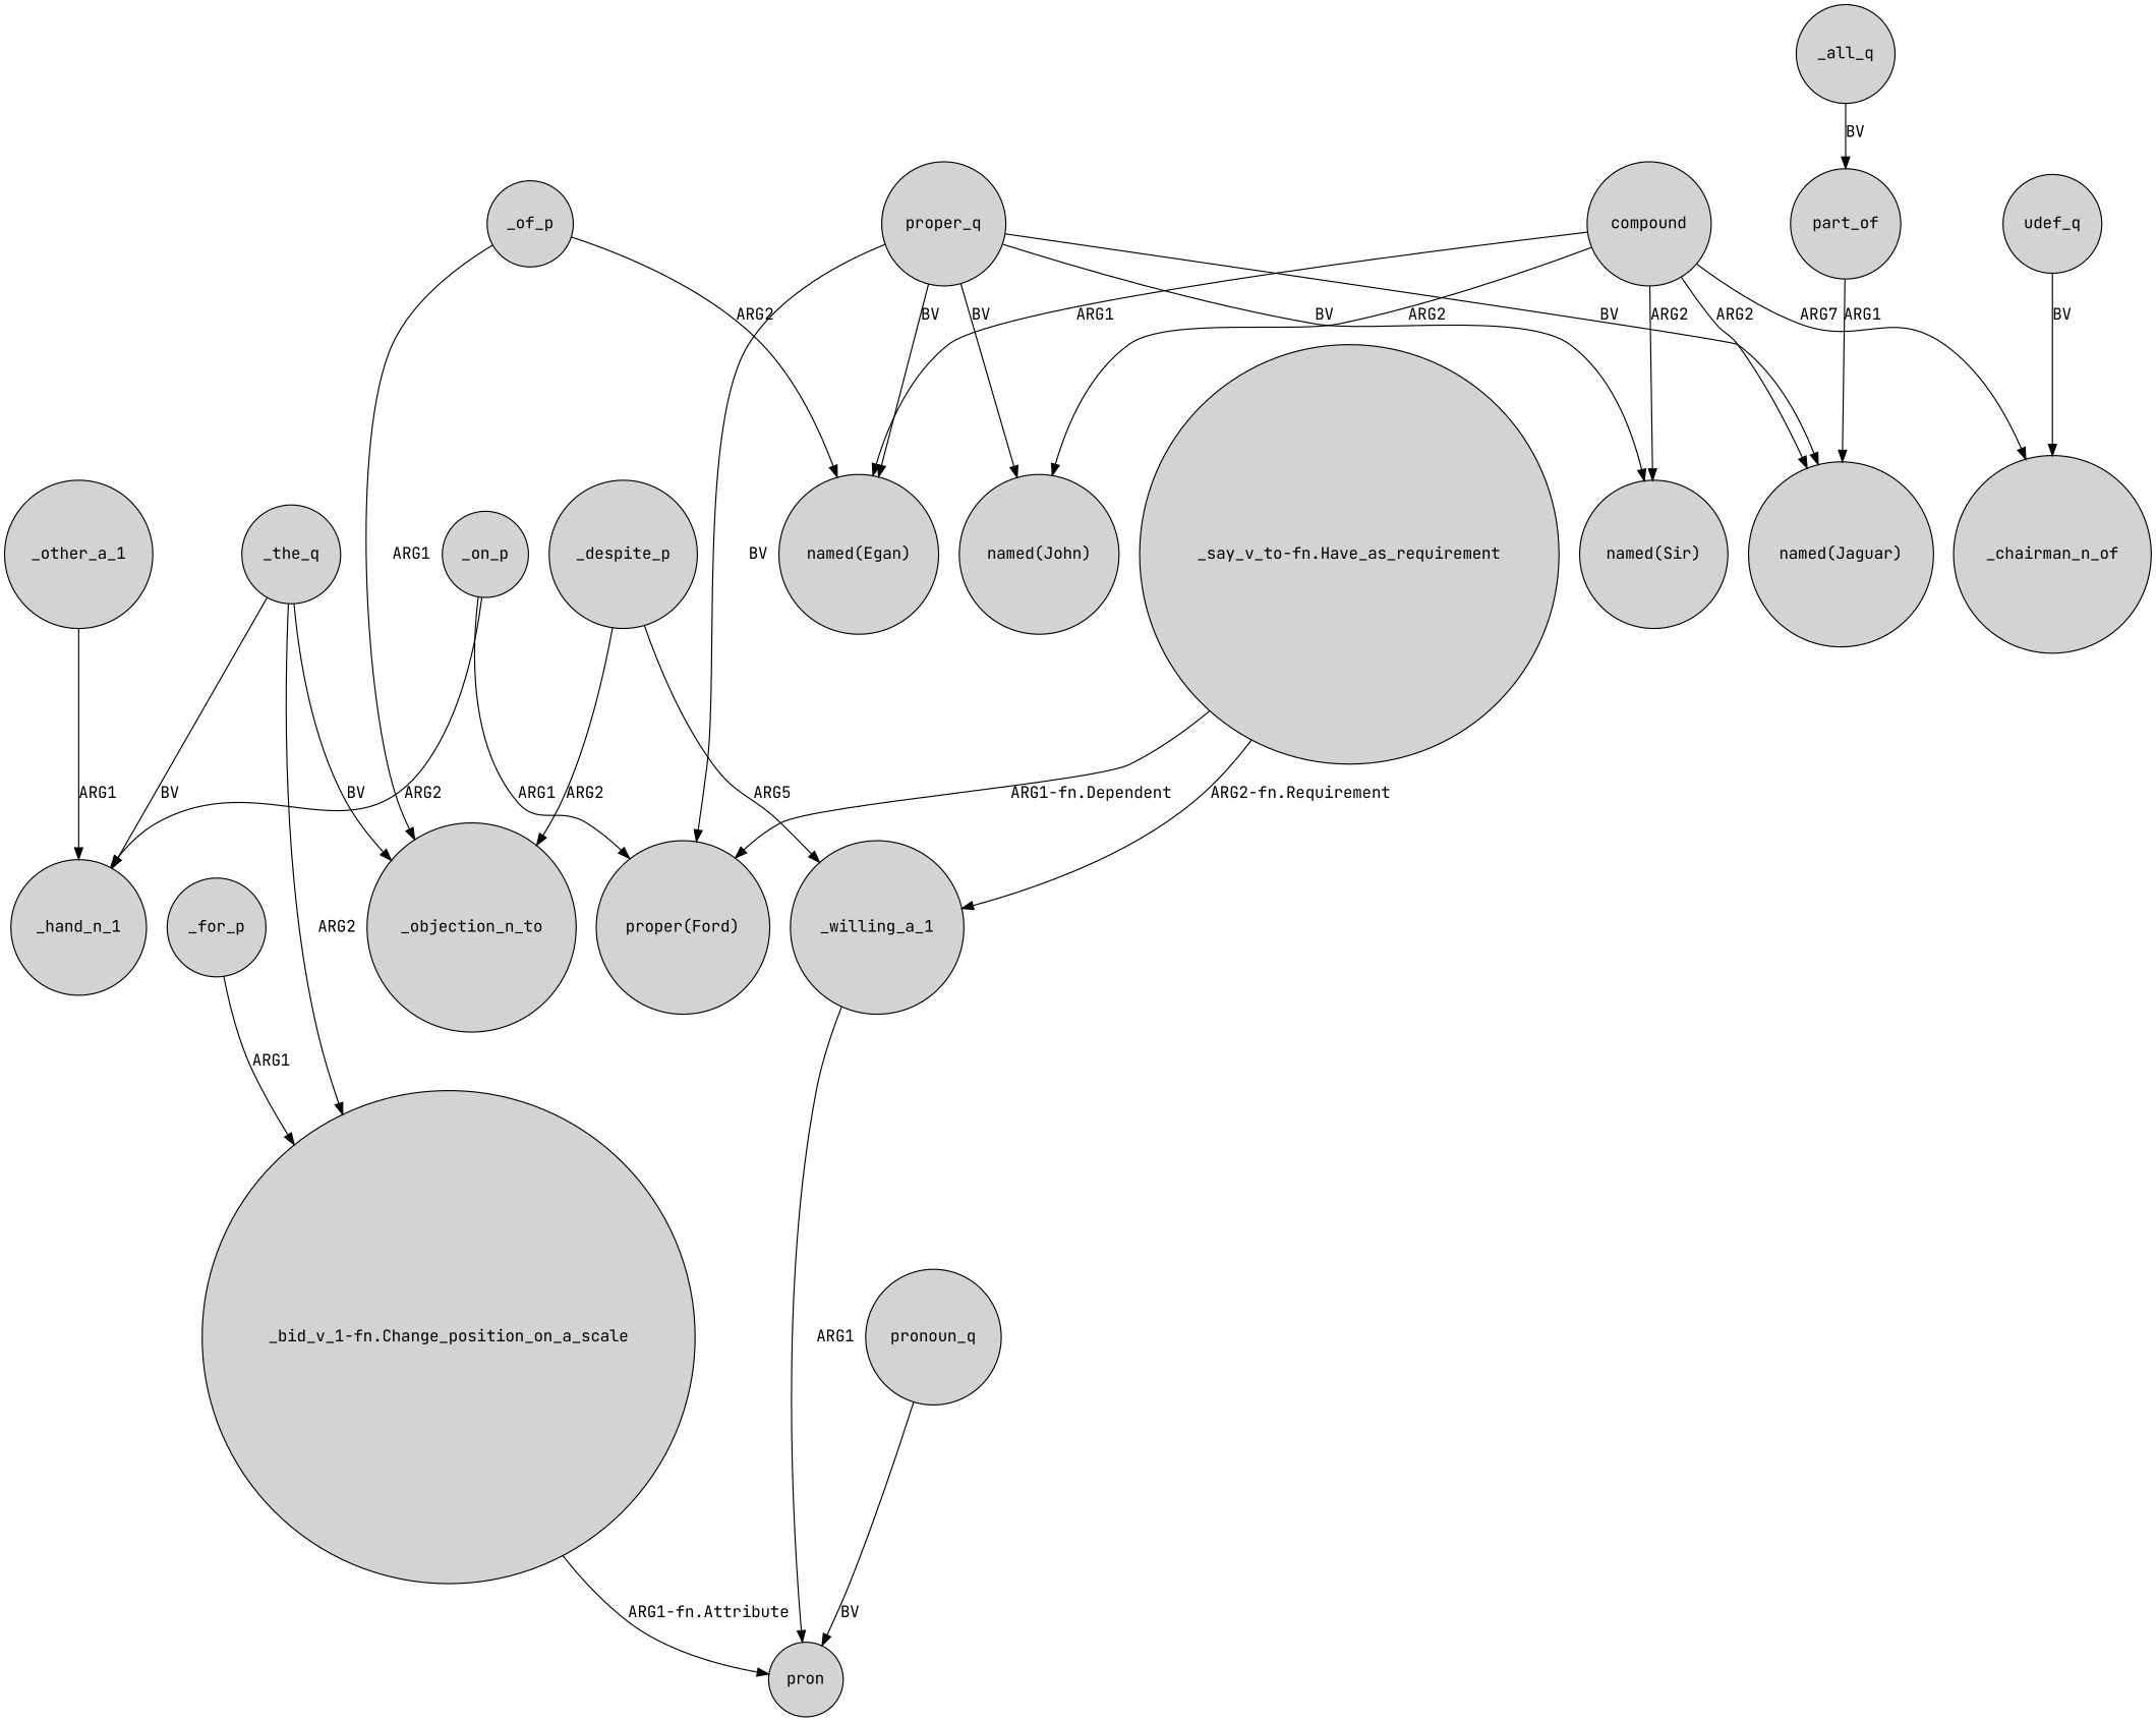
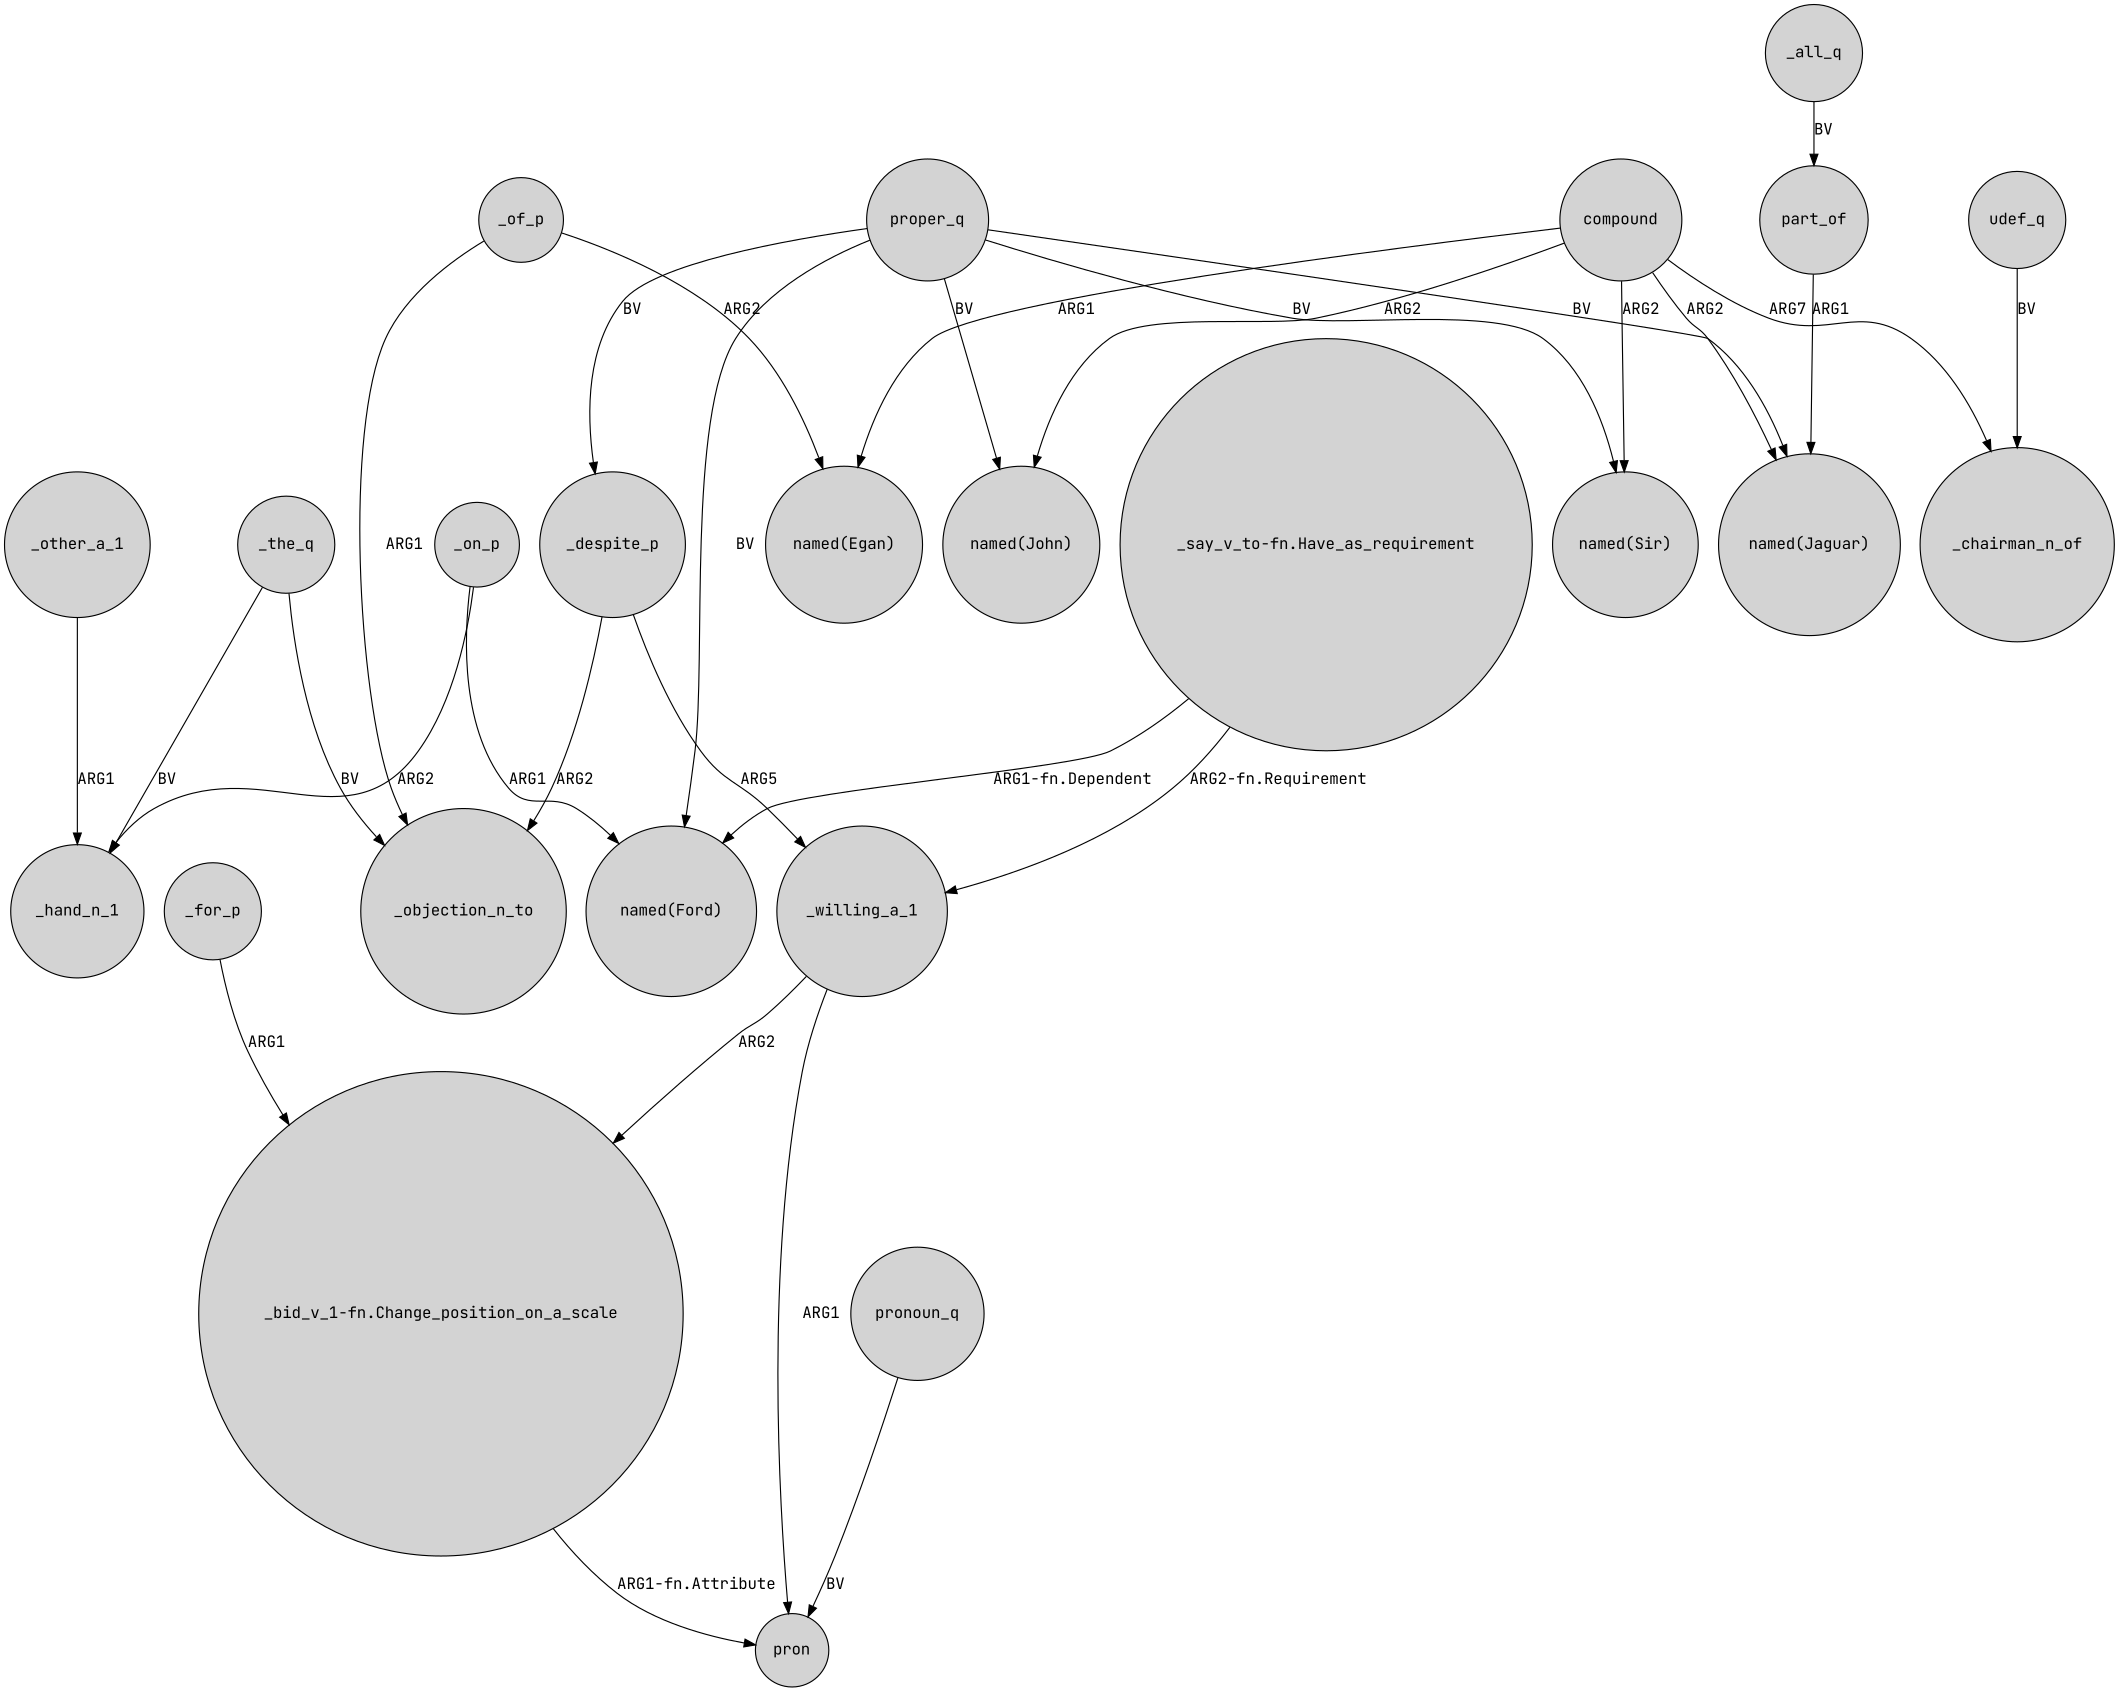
  digraph {
    fontname="JetBrains Mono"
    node [fontname="JetBrains Mono" shape=circle style=filled]
    edge [fontname="JetBrains Mono"]
    proper_q
-   "named(Ford)" [label="proper(Ford)"]
+   "named(Ford)"
    "named(Jaguar)"
    "named(Sir)"
    "named(Egan)"
    "named(John)"
    part_of
    compound
    _chairman_n_of
    udef_q
    _for_p
    "_bid_v_1-fn.Change_position_on_a_scale"
    pron
    _other_a_1
    _hand_n_1
    _willing_a_1
    _all_q
    _on_p
    pronoun_q
    _despite_p
    _objection_n_to
    _the_q
    _of_p
    "_say_v_to-fn.Have_as_requirement"
    proper_q -> "named(Ford)" [label=BV]
    proper_q -> "named(Jaguar)" [label=BV]
    proper_q -> "named(Sir)" [label=BV]
-   proper_q -> "named(Egan)" [label=BV]
+   proper_q -> _despite_p [label=BV]
    proper_q -> "named(John)" [label=BV]
    part_of -> "named(Jaguar)" [label=ARG1]
    compound -> "named(Jaguar)" [label=ARG2]
    compound -> "named(Sir)" [label=ARG2]
    compound -> "named(Egan)" [label=ARG1]
    compound -> "named(John)" [label=ARG2]
    compound -> _chairman_n_of [label=ARG7]
    udef_q -> _chairman_n_of [label=BV]
    _for_p -> "_bid_v_1-fn.Change_position_on_a_scale" [label=ARG1]
    "_bid_v_1-fn.Change_position_on_a_scale" -> pron [label="ARG1-fn.Attribute"]
    _other_a_1 -> _hand_n_1 [label=ARG1]
-   _the_q -> "_bid_v_1-fn.Change_position_on_a_scale" [label=ARG2]
+   _willing_a_1 -> "_bid_v_1-fn.Change_position_on_a_scale" [label=ARG2]
    _willing_a_1 -> pron [label=ARG1]
    _all_q -> part_of [label=BV]
    _on_p -> "named(Ford)" [label=ARG1]
    _on_p -> _hand_n_1 [label=ARG2]
    pronoun_q -> pron [label=BV]
    _despite_p -> _willing_a_1 [label=ARG5]
    _despite_p -> _objection_n_to [label=ARG2]
    _the_q -> _hand_n_1 [label=BV]
    _the_q -> _objection_n_to [label=BV]
    _of_p -> "named(Egan)" [label=ARG2]
    _of_p -> _objection_n_to [label=ARG1]
    "_say_v_to-fn.Have_as_requirement" -> "named(Ford)" [label="ARG1-fn.Dependent"]
    "_say_v_to-fn.Have_as_requirement" -> _willing_a_1 [label="ARG2-fn.Requirement"]
  }
